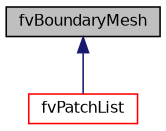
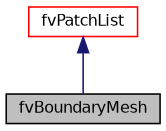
  digraph {
    node [fontname=Helvetica fontsize=10 shape=record]
    n1 [color=black fillcolor=grey75 fontcolor=black height=0.2 label=fvBoundaryMesh style=filled width=0.4]
    n2 [color=red height=0.2 label=fvPatchList width=0.4]
-   n1 -> n2 [color=midnightblue dir=back fontname=Helvetica fontsize=10 labelfontname=Helvetica labelfontsize=10 style=solid]
+   n2 -> n1 [color=midnightblue dir=back fontname=Helvetica fontsize=10 labelfontname=Helvetica labelfontsize=10 style=solid]
  }
